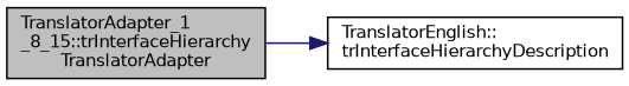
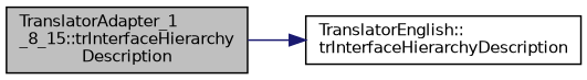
  digraph {
    rankdir=LR
    node [color=black fontname=Helvetica fontsize=10 shape=record style=filled]
-   n1 [fillcolor=grey75 fontcolor=black height=0.2 label="TranslatorAdapter_1\l_8_15::trInterfaceHierarchy\lTranslatorAdapter" width=0.4]
+   n1 [fillcolor=grey75 fontcolor=black height=0.2 label="TranslatorAdapter_1\l_8_15::trInterfaceHierarchy\lDescription" width=0.4]
    n2 [fillcolor=white height=0.2 label="TranslatorEnglish::\ltrInterfaceHierarchyDescription" width=0.4]
    n1 -> n2 [color=midnightblue fontname=Helvetica fontsize=10 labelfontname=Helvetica labelfontsize=10 style=solid]
  }
